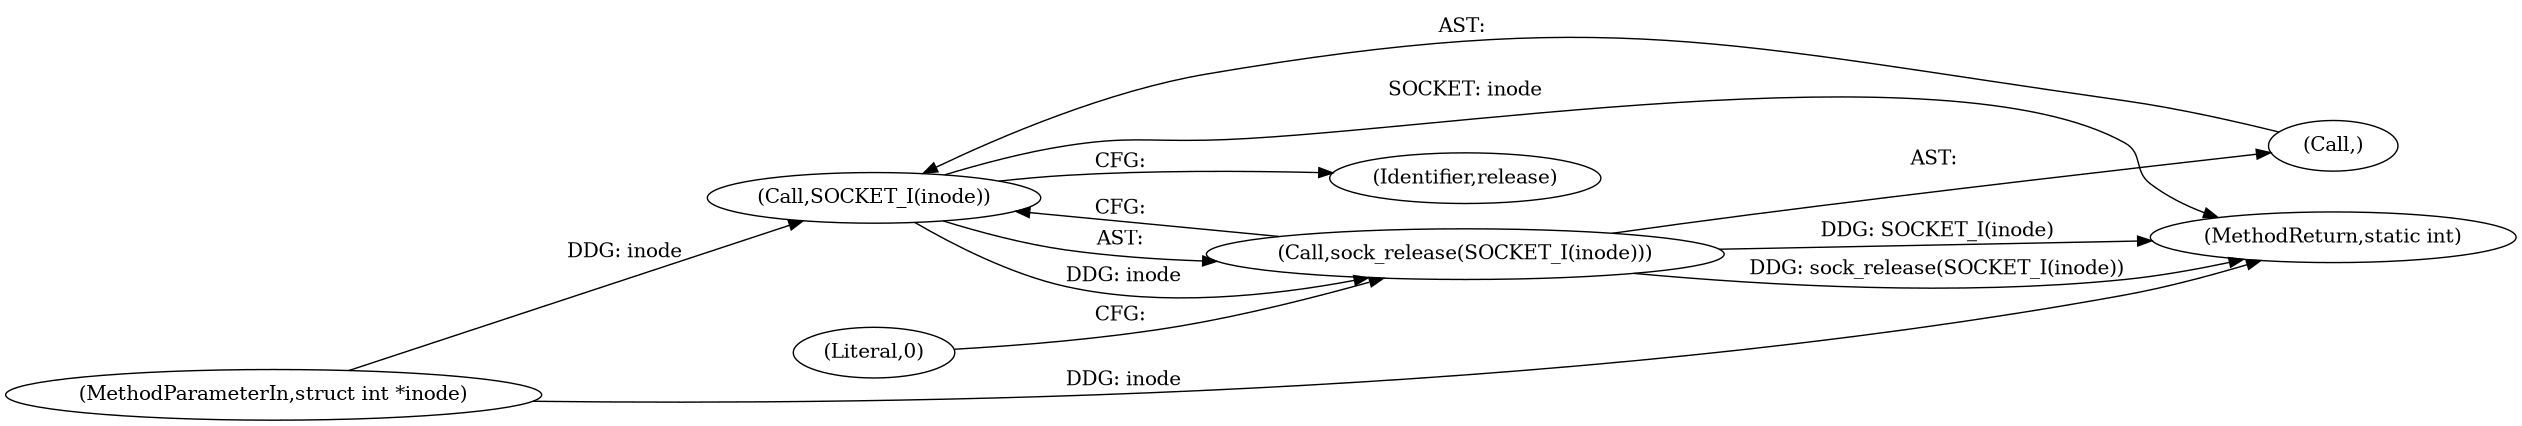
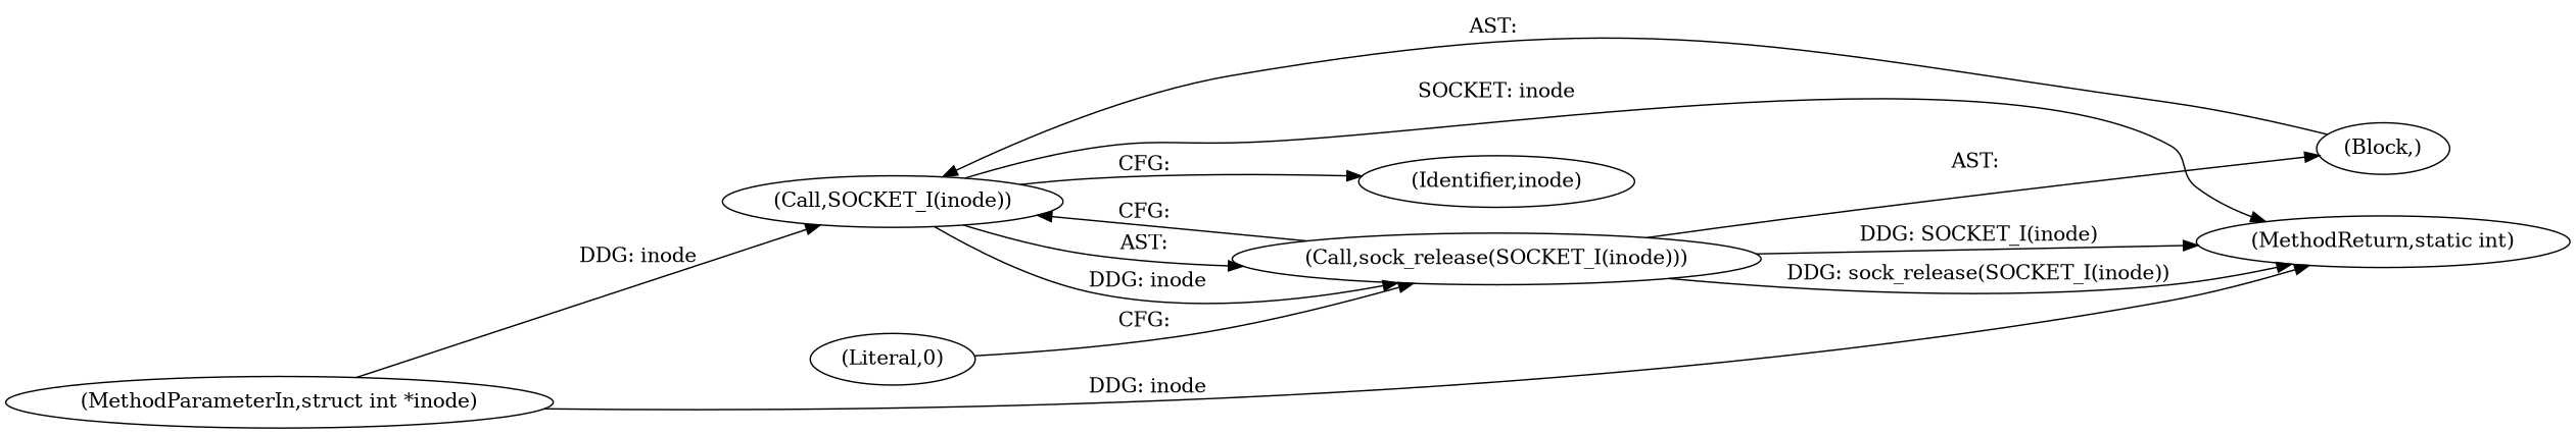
  digraph {
    rankdir=LR
    n1 [label="(Call,SOCKET_I(inode))"]
    n2 [label="(Call,sock_release(SOCKET_I(inode)))"]
    n3 [label="(MethodReturn,static int)"]
-   n4 [label="(Identifier,release)"]
-   n5 [label="(Call,)"]
+   n4 [label="(Identifier,inode)"]
+   n5 [label="(Block,)"]
    n6 [label="(MethodParameterIn,struct int *inode)"]
    n7 [label="(Literal,0)"]
    n1 -> n2 [label="AST: "]
    n1 -> n2 [label="DDG: inode"]
    n1 -> n3 [label="SOCKET: inode"]
    n1 -> n4 [label="CFG: "]
    n2 -> n1 [label="CFG: "]
    n2 -> n3 [label="DDG: sock_release(SOCKET_I(inode))"]
    n2 -> n3 [label="DDG: SOCKET_I(inode)"]
    n2 -> n5 [label="AST: "]
    n5 -> n1 [label="AST: "]
    n6 -> n1 [label="DDG: inode"]
    n6 -> n3 [label="DDG: inode"]
    n7 -> n2 [label="CFG: "]
  }
